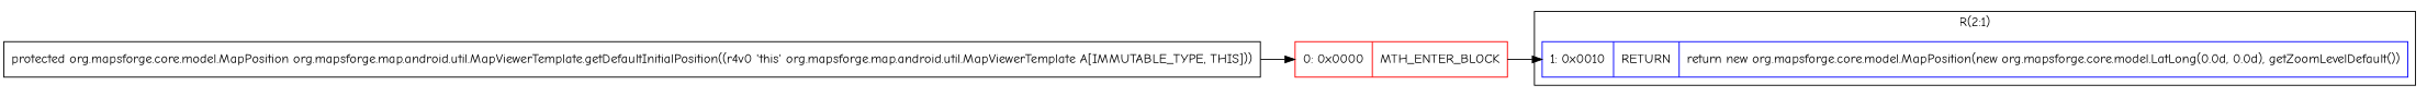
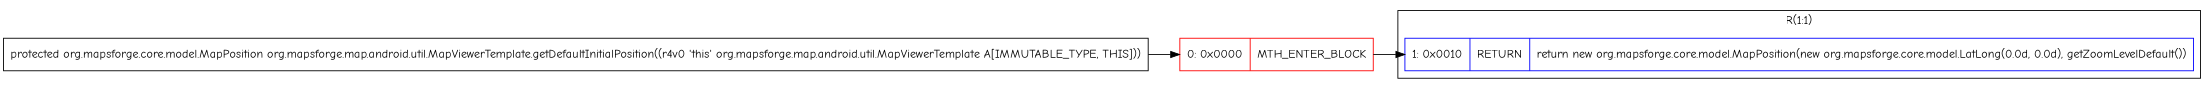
  digraph {
    rankdir=LR
    fontname="Comic Neue"
    node [shape=record fontname="Comic Neue"]
    edge [fontname="Comic Neue"]
    n1 [color=blue label="{1\:\ 0x0010|RETURN\l|return new org.mapsforge.core.model.MapPosition(new org.mapsforge.core.model.LatLong(0.0d, 0.0d), getZoomLevelDefault())\l}"]
    n2 [color=red label="{0\:\ 0x0000|MTH_ENTER_BLOCK\l}"]
    n3 [label="{protected org.mapsforge.core.model.MapPosition org.mapsforge.map.android.util.MapViewerTemplate.getDefaultInitialPosition((r4v0 'this' org.mapsforge.map.android.util.MapViewerTemplate A[IMMUTABLE_TYPE, THIS])) }"]
    subgraph cluster_1 {
-     label="R(2:1)"
+     label="R(1:1)"
      n1
    }
    n2 -> n1
    n3 -> n2
  }
